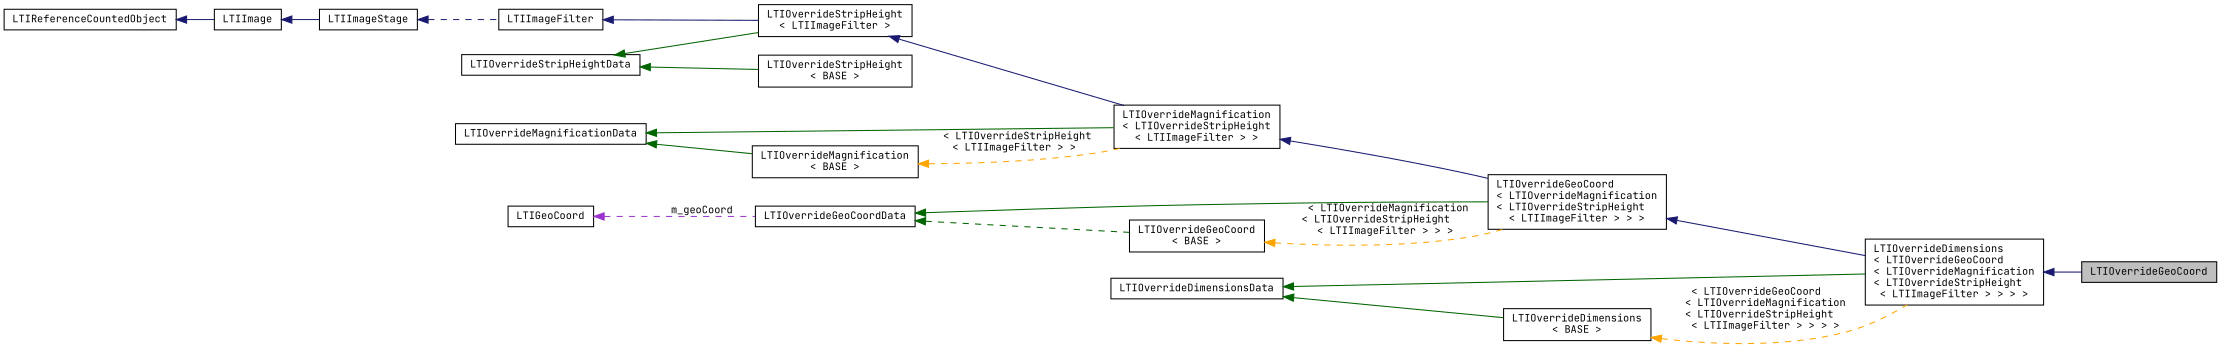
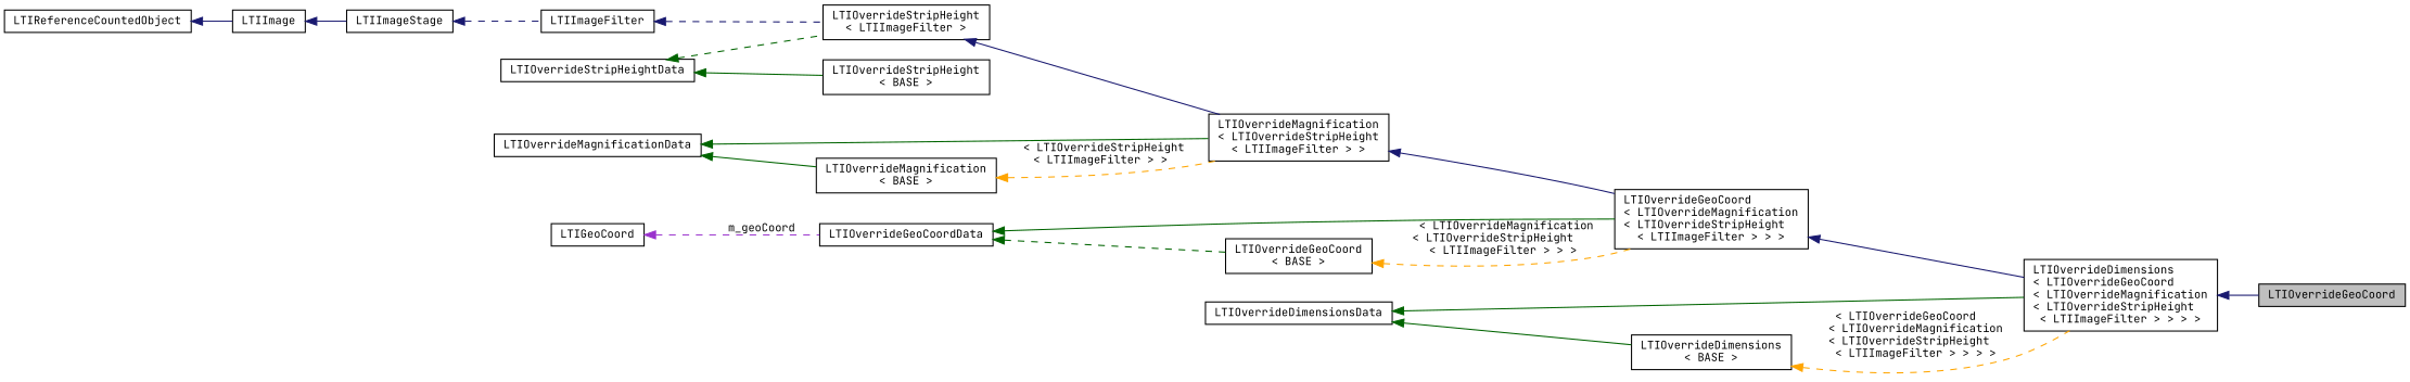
  digraph {
    fontname="JetBrains Mono"
    rankdir=LR
    node [color=black fontname="JetBrains Mono" fontsize=10 shape=record]
    edge [color=midnightblue dir=back fontname="JetBrains Mono" fontsize=10 labelfontname=Helvetica labelfontsize=10 style=solid]
    n1 [fillcolor=grey75 fontcolor=black height=0.2 label=LTIOverrideGeoCoord style=filled width=0.4]
    n2 [height=0.2 label="LTIOverrideDimensions\l\< LTIOverrideGeoCoord\l\< LTIOverrideMagnification\l\< LTIOverrideStripHeight\l\< LTIImageFilter \> \> \> \>" width=0.4]
    n3 [height=0.2 label="LTIOverrideGeoCoord\l\< LTIOverrideMagnification\l\< LTIOverrideStripHeight\l\< LTIImageFilter \> \> \>" width=0.4]
    n4 [height=0.2 label="LTIOverrideMagnification\l\< LTIOverrideStripHeight\l\< LTIImageFilter \> \>" width=0.4]
    n5 [height=0.2 label="LTIOverrideStripHeight\l\< LTIImageFilter \>" width=0.4]
    n6 [height=0.2 label=LTIImageFilter width=0.4]
    n7 [height=0.2 label=LTIImageStage width=0.4]
    n8 [height=0.2 label=LTIImage width=0.4]
    n9 [height=0.2 label=LTIReferenceCountedObject width=0.4]
    n10 [height=0.2 label=LTIOverrideStripHeightData width=0.4]
    n11 [height=0.2 label="LTIOverrideStripHeight\l\< BASE \>" width=0.4]
    n12 [height=0.2 label=LTIOverrideMagnificationData width=0.4]
    n13 [height=0.2 label="LTIOverrideMagnification\l\< BASE \>" width=0.4]
    n14 [height=0.2 label=LTIOverrideGeoCoordData width=0.4]
    n15 [height=0.2 label="LTIOverrideGeoCoord\l\< BASE \>" width=0.4]
    n16 [height=0.2 label=LTIGeoCoord width=0.4]
    n17 [height=0.2 label=LTIOverrideDimensionsData width=0.4]
    n18 [height=0.2 label="LTIOverrideDimensions\l\< BASE \>" width=0.4]
    n2 -> n1
    n3 -> n2
    n4 -> n3
    n5 -> n4
-   n6 -> n5
+   n6 -> n5 [style=dashed]
    n7 -> n6 [style=dashed]
    n8 -> n7
    n9 -> n8
-   n10 -> n5 [color=darkgreen]
+   n10 -> n5 [color=darkgreen style=dashed]
    n10 -> n11 [color=darkgreen]
    n12 -> n4 [color=darkgreen]
    n12 -> n13 [color=darkgreen]
    n13 -> n4 [color=orange label=" \< LTIOverrideStripHeight\l\< LTIImageFilter \> \>" style=dashed]
    n14 -> n3 [color=darkgreen]
    n14 -> n15 [color=darkgreen style=dashed]
    n15 -> n3 [color=orange label=" \< LTIOverrideMagnification\l\< LTIOverrideStripHeight\l\< LTIImageFilter \> \> \>" style=dashed]
    n16 -> n14 [color=darkorchid3 label=" m_geoCoord" style=dashed]
    n17 -> n2 [color=darkgreen]
    n17 -> n18 [color=darkgreen]
    n18 -> n2 [color=orange label=" \< LTIOverrideGeoCoord\l\< LTIOverrideMagnification\l\< LTIOverrideStripHeight\l\< LTIImageFilter \> \> \> \>" style=dashed]
  }
